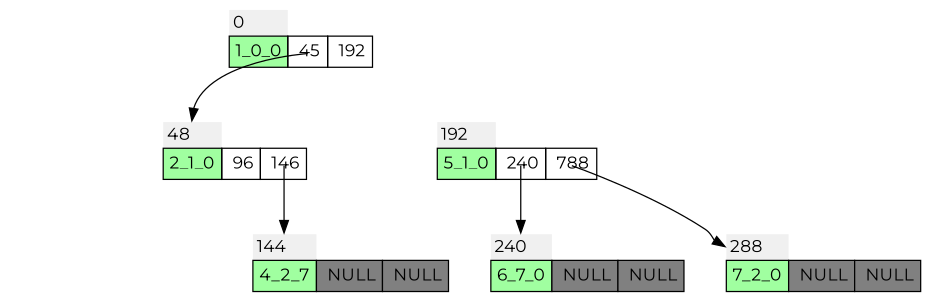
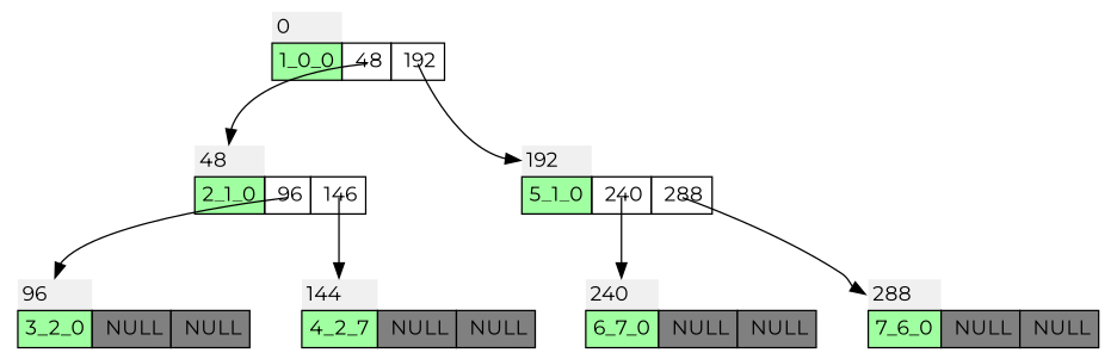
  digraph {
    fontname=Montserrat
    rank=same
    rankdir=TB
    node [fontname=Montserrat shape=none]
    edge [arrowtail=dot fontname=Montserrat headport=id tailclip=false tailport="L:c"]
-   n1 [label=< <TABLE BORDER="0" CELLBORDER="1" CELLSPACING="0" CELLPADDING="4" > <TR> <TD CELLPADDING="3" BORDER="0"  ALIGN="LEFT" bgcolor="#f0f0f0" PORT="id">0</TD> </TR><TR> <TD PORT="val" bgcolor="#a0FFa0">1_0_0</TD>  <TD PORT="L" > 45</TD>  <TD PORT="R" > 192</TD> </TR></TABLE>>]
+   n1 [label=< <TABLE BORDER="0" CELLBORDER="1" CELLSPACING="0" CELLPADDING="4" > <TR> <TD CELLPADDING="3" BORDER="0"  ALIGN="LEFT" bgcolor="#f0f0f0" PORT="id">0</TD> </TR><TR> <TD PORT="val" bgcolor="#a0FFa0">1_0_0</TD>  <TD PORT="L" > 48</TD>  <TD PORT="R" > 192</TD> </TR></TABLE>>]
    n2 [label=< <TABLE BORDER="0" CELLBORDER="1" CELLSPACING="0" CELLPADDING="4" > <TR> <TD CELLPADDING="3" BORDER="0"  ALIGN="LEFT" bgcolor="#f0f0f0" PORT="id">48</TD> </TR><TR> <TD PORT="val" bgcolor="#a0FFa0">2_1_0</TD>  <TD PORT="L" > 96</TD>  <TD PORT="R" > 146</TD> </TR></TABLE>>]
-   n3 [label=< <TABLE BORDER="0" CELLBORDER="1" CELLSPACING="0" CELLPADDING="4" > <TR> <TD CELLPADDING="3" BORDER="0"  ALIGN="LEFT" bgcolor="#f0f0f0" PORT="id">192</TD> </TR><TR> <TD PORT="val" bgcolor="#a0FFa0">5_1_0</TD>  <TD PORT="L" > 240</TD>  <TD PORT="R" > 788</TD> </TR></TABLE>>]
+   n3 [label=< <TABLE BORDER="0" CELLBORDER="1" CELLSPACING="0" CELLPADDING="4" > <TR> <TD CELLPADDING="3" BORDER="0"  ALIGN="LEFT" bgcolor="#f0f0f0" PORT="id">192</TD> </TR><TR> <TD PORT="val" bgcolor="#a0FFa0">5_1_0</TD>  <TD PORT="L" > 240</TD>  <TD PORT="R" > 288</TD> </TR></TABLE>>]
+   n4 [label=< <TABLE BORDER="0" CELLBORDER="1" CELLSPACING="0" CELLPADDING="4" > <TR> <TD CELLPADDING="3" BORDER="0"  ALIGN="LEFT" bgcolor="#f0f0f0" PORT="id">96</TD> </TR><TR> <TD PORT="val" bgcolor="#a0FFa0">3_2_0</TD>  <TD PORT="L" bgcolor="#808080"> NULL</TD>  <TD PORT="R" bgcolor="#808080"> NULL</TD> </TR></TABLE>>]
    n5 [label=< <TABLE BORDER="0" CELLBORDER="1" CELLSPACING="0" CELLPADDING="4" > <TR> <TD CELLPADDING="3" BORDER="0"  ALIGN="LEFT" bgcolor="#f0f0f0" PORT="id">144</TD> </TR><TR> <TD PORT="val" bgcolor="#a0FFa0">4_2_7</TD>  <TD PORT="L" bgcolor="#808080"> NULL</TD>  <TD PORT="R" bgcolor="#808080"> NULL</TD> </TR></TABLE>>]
    n6 [label=< <TABLE BORDER="0" CELLBORDER="1" CELLSPACING="0" CELLPADDING="4" > <TR> <TD CELLPADDING="3" BORDER="0"  ALIGN="LEFT" bgcolor="#f0f0f0" PORT="id">240</TD> </TR><TR> <TD PORT="val" bgcolor="#a0FFa0">6_7_0</TD>  <TD PORT="L" bgcolor="#808080"> NULL</TD>  <TD PORT="R" bgcolor="#808080"> NULL</TD> </TR></TABLE>>]
-   n7 [label=< <TABLE BORDER="0" CELLBORDER="1" CELLSPACING="0" CELLPADDING="4" > <TR> <TD CELLPADDING="3" BORDER="0"  ALIGN="LEFT" bgcolor="#f0f0f0" PORT="id">288</TD> </TR><TR> <TD PORT="val" bgcolor="#a0FFa0">7_2_0</TD>  <TD PORT="L" bgcolor="#808080"> NULL</TD>  <TD PORT="R" bgcolor="#808080"> NULL</TD> </TR></TABLE>>]
+   n7 [label=< <TABLE BORDER="0" CELLBORDER="1" CELLSPACING="0" CELLPADDING="4" > <TR> <TD CELLPADDING="3" BORDER="0"  ALIGN="LEFT" bgcolor="#f0f0f0" PORT="id">288</TD> </TR><TR> <TD PORT="val" bgcolor="#a0FFa0">7_6_0</TD>  <TD PORT="L" bgcolor="#808080"> NULL</TD>  <TD PORT="R" bgcolor="#808080"> NULL</TD> </TR></TABLE>>]
    n1 -> n2
+   n1 -> n3 [tailport="R:c"]
+   n2 -> n4
    n2 -> n5 [tailport="R:c"]
    n3 -> n6
    n3 -> n7 [tailport="R:c"]
  }
